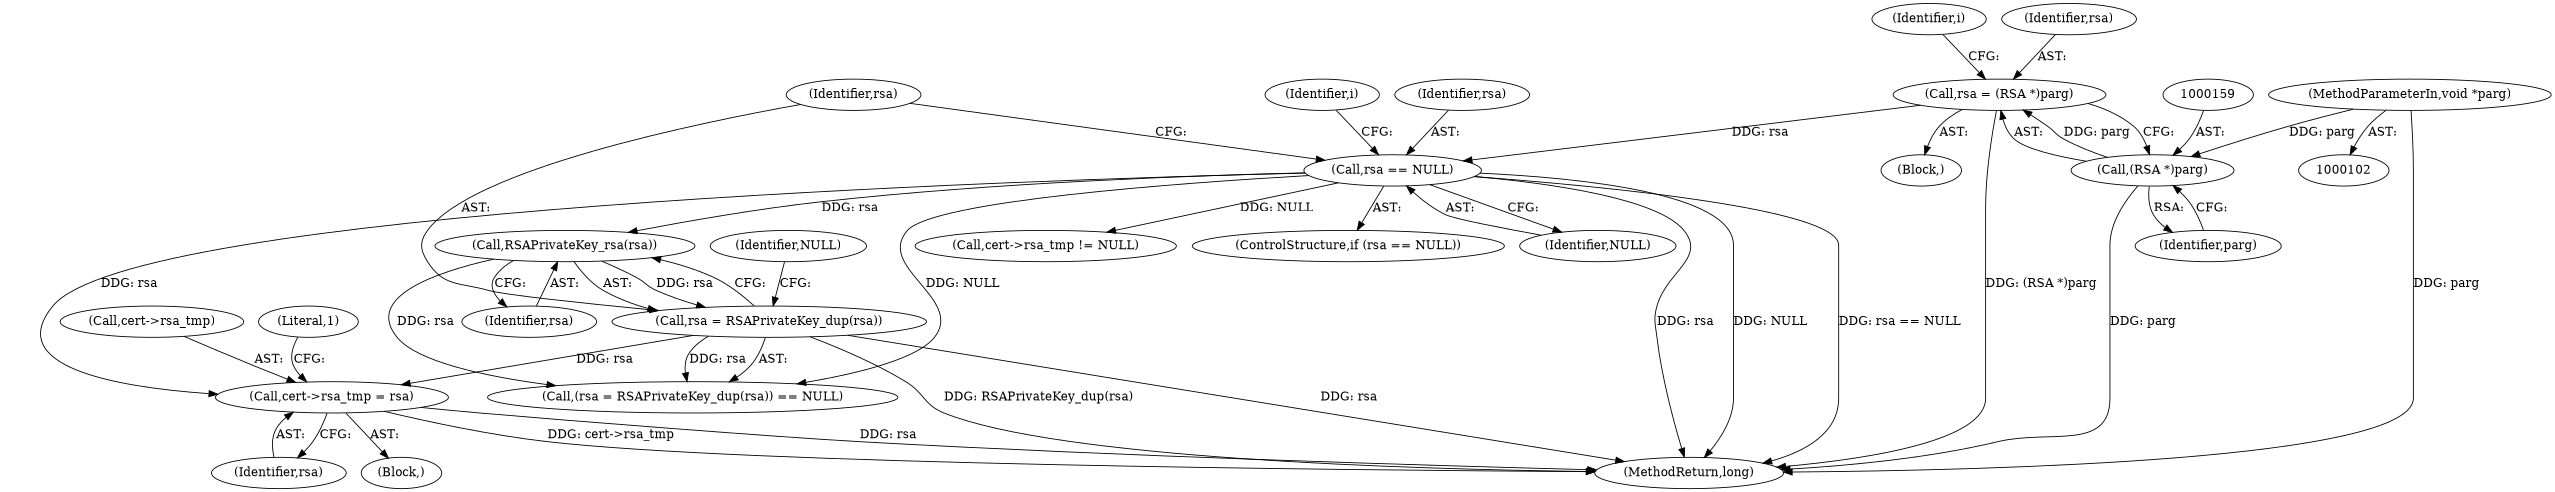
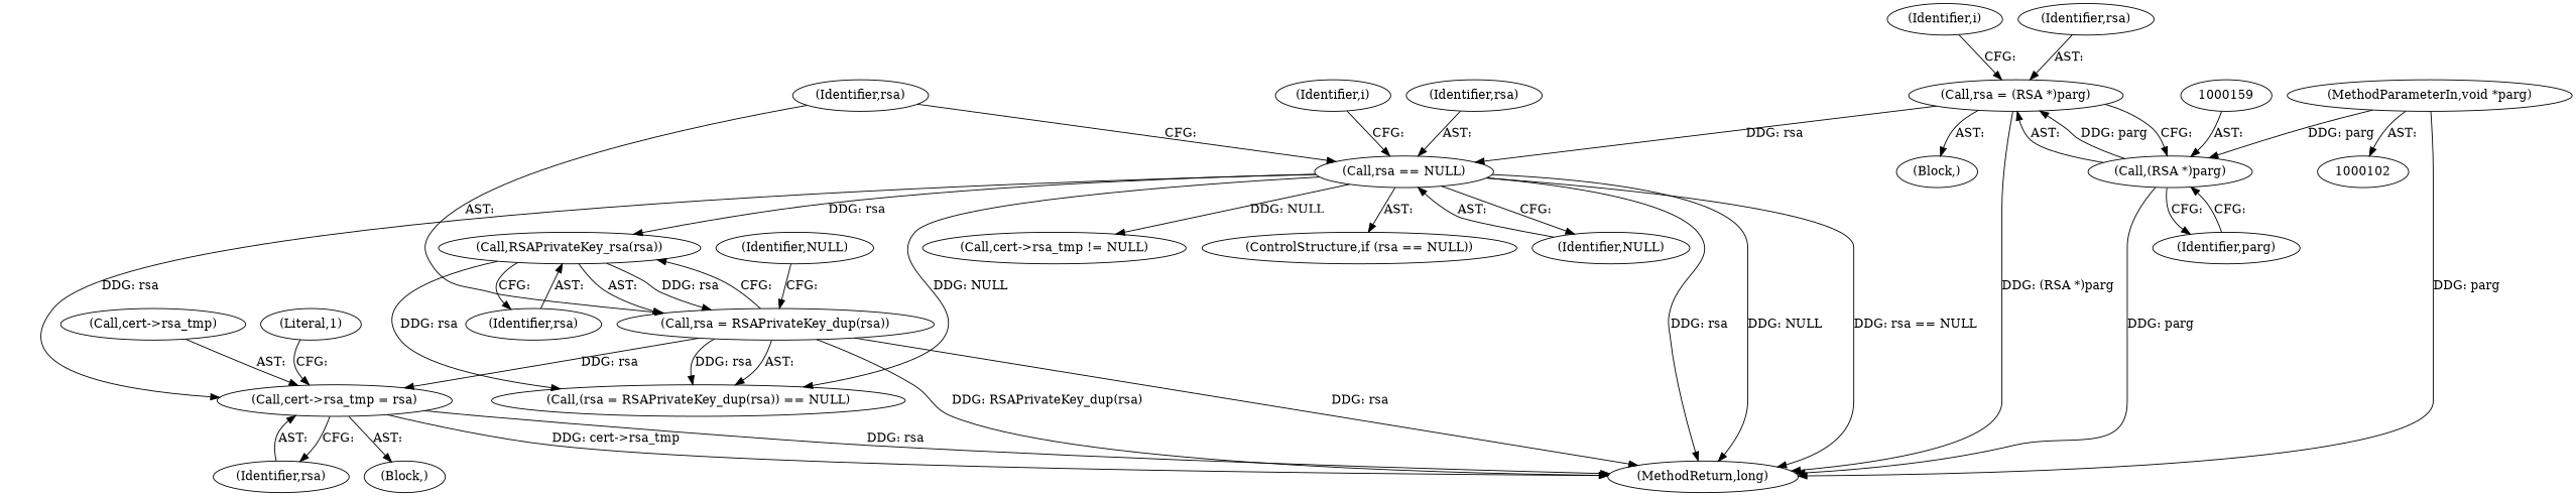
  digraph {
    n1 [label="(Call,cert->rsa_tmp = rsa)"]
    n2 [label="(MethodReturn,long)"]
    n3 [label="(Identifier,rsa)"]
    n4 [label="(Block,)"]
    n5 [label="(Call,rsa == NULL)"]
    n6 [label="(Call,RSAPrivateKey_rsa(rsa))"]
    n7 [label="(Call,cert->rsa_tmp != NULL)"]
    n8 [label="(ControlStructure,if (rsa == NULL))"]
    n9 [label="(Call,(rsa = RSAPrivateKey_dup(rsa)) == NULL)"]
    n10 [label="(Identifier,NULL)"]
    n11 [label="(Call,rsa = RSAPrivateKey_dup(rsa))"]
    n12 [label="(Identifier,rsa)"]
    n13 [label="(Call,rsa = (RSA *)parg)"]
    n14 [label="(Call,(RSA *)parg)"]
    n15 [label="(Block,)"]
    n16 [label="(Identifier,parg)"]
    n17 [label="(MethodParameterIn,void *parg)"]
    1000102
    n19 [label="(Literal,1)"]
    n20 [label="(Identifier,rsa)"]
    n21 [label="(Identifier,i)"]
    n22 [label="(Identifier,rsa)"]
    n23 [label="(Call,cert->rsa_tmp)"]
    n24 [label="(Identifier,rsa)"]
    n25 [label="(Identifier,NULL)"]
    n26 [label="(Identifier,i)"]
    1000159
    n1 -> n2 [label="DDG: rsa"]
    n1 -> n2 [label="DDG: cert->rsa_tmp"]
    n1 -> n3 [label="CFG: "]
    n1 -> n4 [label="AST: "]
    n3 -> n1 [label="AST: "]
    n5 -> n1 [label="DDG: rsa"]
    n5 -> n2 [label="DDG: rsa"]
    n5 -> n2 [label="DDG: NULL"]
    n5 -> n2 [label="DDG: rsa == NULL"]
    n5 -> n6 [label="DDG: rsa"]
    n5 -> n7 [label="DDG: NULL"]
    n5 -> n8 [label="AST: "]
    n5 -> n9 [label="DDG: NULL"]
    n5 -> n10 [label="CFG: "]
    n6 -> n9 [label="DDG: rsa"]
    n6 -> n11 [label="AST: "]
    n6 -> n11 [label="DDG: rsa"]
    n6 -> n12 [label="CFG: "]
    n10 -> n5 [label="AST: "]
    n11 -> n1 [label="DDG: rsa"]
    n11 -> n2 [label="DDG: rsa"]
    n11 -> n2 [label="DDG: RSAPrivateKey_dup(rsa)"]
    n11 -> n6 [label="CFG: "]
    n11 -> n9 [label="AST: "]
    n11 -> n9 [label="DDG: rsa"]
    n12 -> n6 [label="AST: "]
    n13 -> n2 [label="DDG: (RSA *)parg"]
    n13 -> n5 [label="DDG: rsa"]
    n13 -> n14 [label="CFG: "]
    n13 -> n15 [label="AST: "]
    n14 -> n2 [label="DDG: parg"]
    n14 -> n13 [label="AST: "]
    n14 -> n13 [label="DDG: parg"]
-   n14 -> n16 [label="RSA: "]
+   n14 -> n16 [label="CFG: "]
    n16 -> n14 [label="CFG: "]
    n17 -> n2 [label="DDG: parg"]
    n17 -> n14 [label="DDG: parg"]
    n17 -> 1000102 [label="AST: "]
    n19 -> n1 [label="CFG: "]
    n20 -> n5 [label="AST: "]
    n21 -> n13 [label="CFG: "]
    n22 -> n13 [label="AST: "]
    n23 -> n1 [label="AST: "]
    n24 -> n5 [label="CFG: "]
    n24 -> n11 [label="AST: "]
    n25 -> n11 [label="CFG: "]
    n26 -> n5 [label="CFG: "]
    1000159 -> n14 [label="AST: "]
  }
